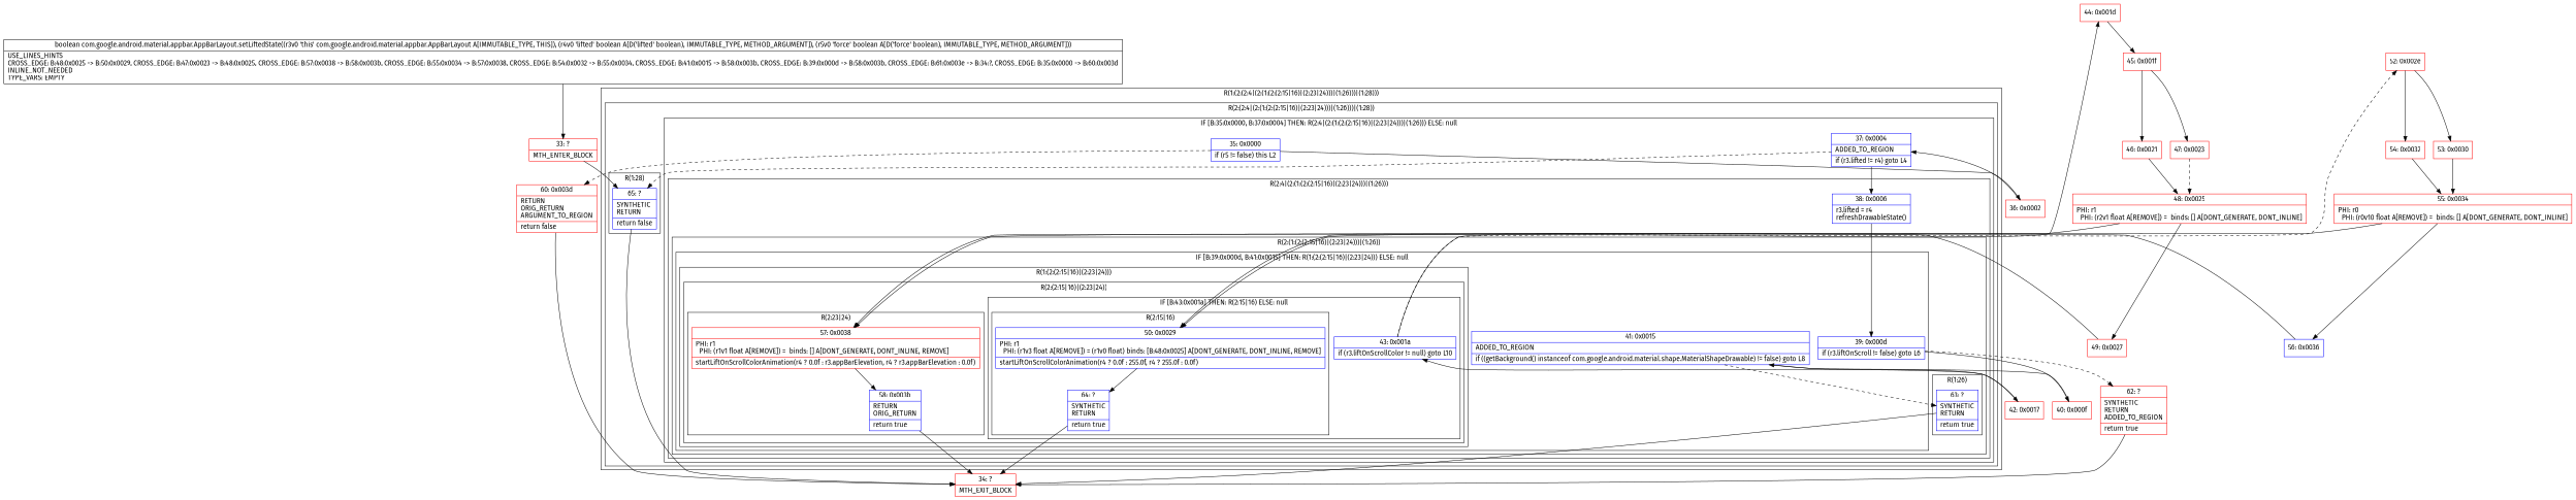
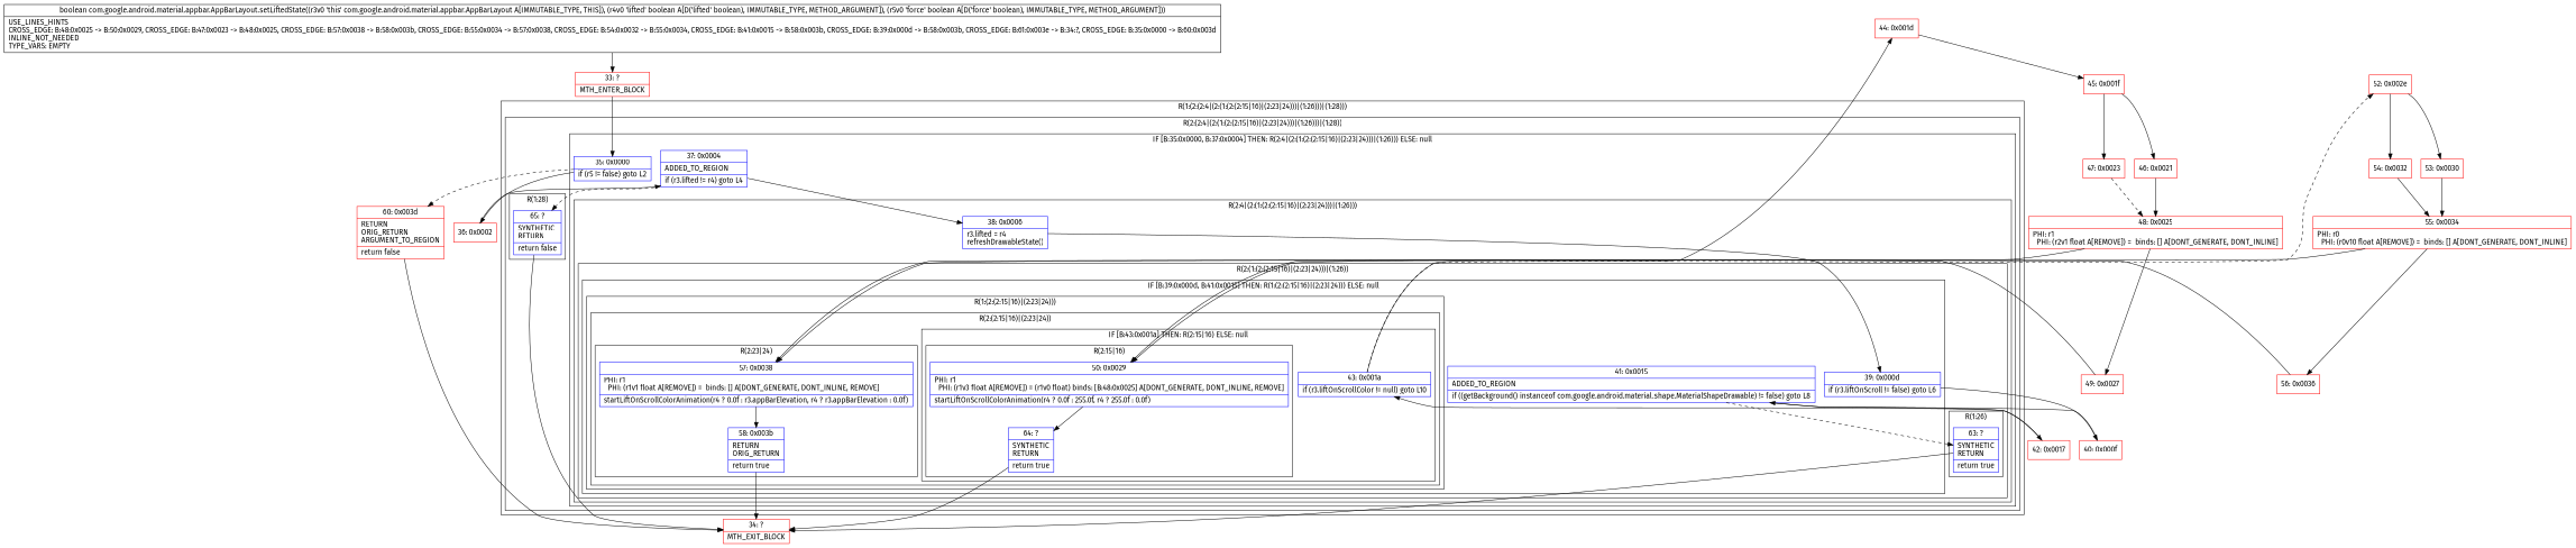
  digraph {
    fontname="Fira Sans"
    node [color=red fontname="Fira Sans" shape=record]
    edge [fontname="Fira Sans"]
    n1 [color=blue label="{50\:\ 0x0029|PHI: r1 \l  PHI: (r1v3 float A[REMOVE]) = (r1v0 float) binds: [B:48:0x0025] A[DONT_GENERATE, DONT_INLINE, REMOVE]\l|startLiftOnScrollColorAnimation(r4 ? 0.0f : 255.0f, r4 ? 255.0f : 0.0f)\l}"]
    n2 [color=blue label="{64\:\ ?|SYNTHETIC\lRETURN\l|return true\l}"]
    n3 [color=blue label="{43\:\ 0x001a|if (r3.liftOnScrollColor != null) goto L10\l}"]
-   n4 [label="{57\:\ 0x0038|PHI: r1 \l  PHI: (r1v1 float A[REMOVE]) =  binds: [] A[DONT_GENERATE, DONT_INLINE, REMOVE]\l|startLiftOnScrollColorAnimation(r4 ? 0.0f : r3.appBarElevation, r4 ? r3.appBarElevation : 0.0f)\l}"]
+   n4 [color=blue label="{57\:\ 0x0038|PHI: r1 \l  PHI: (r1v1 float A[REMOVE]) =  binds: [] A[DONT_GENERATE, DONT_INLINE, REMOVE]\l|startLiftOnScrollColorAnimation(r4 ? 0.0f : r3.appBarElevation, r4 ? r3.appBarElevation : 0.0f)\l}"]
    n5 [color=blue label="{58\:\ 0x003b|RETURN\lORIG_RETURN\l|return true\l}"]
    n6 [color=blue label="{39\:\ 0x000d|if (r3.liftOnScroll != false) goto L6\l}"]
    n7 [color=blue label="{41\:\ 0x0015|ADDED_TO_REGION\l|if ((getBackground() instanceof com.google.android.material.shape.MaterialShapeDrawable) != false) goto L8\l}"]
    n8 [color=blue label="{63\:\ ?|SYNTHETIC\lRETURN\l|return true\l}"]
    n9 [color=blue label="{38\:\ 0x0006|r3.lifted = r4\lrefreshDrawableState()\l}"]
-   n10 [color=blue label="{35\:\ 0x0000|if (r5 != false) this L2\l}"]
+   n10 [color=blue label="{35\:\ 0x0000|if (r5 != false) goto L2\l}"]
    n11 [color=blue label="{37\:\ 0x0004|ADDED_TO_REGION\l|if (r3.lifted != r4) goto L4\l}"]
    n12 [color=blue label="{65\:\ ?|SYNTHETIC\lRETURN\l|return false\l}"]
    n13 [label="{34\:\ ?|MTH_EXIT_BLOCK\l}"]
    n14 [label="{44\:\ 0x001d}"]
    n15 [label="{52\:\ 0x002e}"]
    n16 [label="{40\:\ 0x000f}"]
-   n17 [label="{62\:\ ?|SYNTHETIC\lRETURN\lADDED_TO_REGION\l|return true\l}"]
    n18 [label="{42\:\ 0x0017}"]
    n19 [label="{36\:\ 0x0002}"]
    n20 [label="{60\:\ 0x003d|RETURN\lORIG_RETURN\lARGUMENT_TO_REGION\l|return false\l}"]
    n21 [label="{45\:\ 0x001f}"]
    n22 [label="{53\:\ 0x0030}"]
    n23 [label="{54\:\ 0x0032}"]
    n24 [label="{33\:\ ?|MTH_ENTER_BLOCK\l}"]
    n25 [label="{46\:\ 0x0021}"]
    n26 [label="{47\:\ 0x0023}"]
    n27 [label="{48\:\ 0x0025|PHI: r1 \l  PHI: (r2v1 float A[REMOVE]) =  binds: [] A[DONT_GENERATE, DONT_INLINE]\l}"]
    n28 [label="{49\:\ 0x0027}"]
    n29 [label="{55\:\ 0x0034|PHI: r0 \l  PHI: (r0v10 float A[REMOVE]) =  binds: [] A[DONT_GENERATE, DONT_INLINE]\l}"]
-   n30 [color=blue label="{56\:\ 0x0036}"]
+   n30 [label="{56\:\ 0x0036}"]
    n31 [label="{boolean com.google.android.material.appbar.AppBarLayout.setLiftedState((r3v0 'this' com.google.android.material.appbar.AppBarLayout A[IMMUTABLE_TYPE, THIS]), (r4v0 'lifted' boolean A[D('lifted' boolean), IMMUTABLE_TYPE, METHOD_ARGUMENT]), (r5v0 'force' boolean A[D('force' boolean), IMMUTABLE_TYPE, METHOD_ARGUMENT]))  | USE_LINES_HINTS\lCROSS_EDGE: B:48:0x0025 \-\> B:50:0x0029, CROSS_EDGE: B:47:0x0023 \-\> B:48:0x0025, CROSS_EDGE: B:57:0x0038 \-\> B:58:0x003b, CROSS_EDGE: B:55:0x0034 \-\> B:57:0x0038, CROSS_EDGE: B:54:0x0032 \-\> B:55:0x0034, CROSS_EDGE: B:41:0x0015 \-\> B:58:0x003b, CROSS_EDGE: B:39:0x000d \-\> B:58:0x003b, CROSS_EDGE: B:61:0x003e \-\> B:34:?, CROSS_EDGE: B:35:0x0000 \-\> B:60:0x003d\lINLINE_NOT_NEEDED\lTYPE_VARS: EMPTY\l}" color=""]
    subgraph cluster_1 {
      label="R(1:(2:(2:4|(2:(1:(2:(2:15|16)|(2:23|24)))|(1:26)))|(1:28)))"
      subgraph cluster_2 {
        label="R(2:(2:4|(2:(1:(2:(2:15|16)|(2:23|24)))|(1:26)))|(1:28))"
        subgraph cluster_3 {
          label="IF [B:35:0x0000, B:37:0x0004] THEN: R(2:4|(2:(1:(2:(2:15|16)|(2:23|24)))|(1:26))) ELSE: null"
          n10
          n11
          subgraph cluster_4 {
            label="R(2:4|(2:(1:(2:(2:15|16)|(2:23|24)))|(1:26)))"
            n9
            subgraph cluster_5 {
              label="R(2:(1:(2:(2:15|16)|(2:23|24)))|(1:26))"
              subgraph cluster_6 {
                label="IF [B:39:0x000d, B:41:0x0015] THEN: R(1:(2:(2:15|16)|(2:23|24))) ELSE: null"
                n6
                n7
                subgraph cluster_7 {
                  label="R(1:(2:(2:15|16)|(2:23|24)))"
                  subgraph cluster_8 {
                    label="R(2:(2:15|16)|(2:23|24))"
                    subgraph cluster_9 {
                      label="IF [B:43:0x001a] THEN: R(2:15|16) ELSE: null"
                      n3
                      subgraph cluster_10 {
                        label="R(2:15|16)"
                        n1
                        n2
                      }
                    }
                    subgraph cluster_11 {
                      label="R(2:23|24)"
                      n4
                      n5
                    }
                  }
                }
              }
              subgraph cluster_12 {
                label="R(1:26)"
                n8
              }
            }
          }
        }
        subgraph cluster_13 {
          label="R(1:28)"
          n12
        }
      }
    }
    n1 -> n2
    n2 -> n13
    n3 -> n14
    n3 -> n15 [style=dashed]
    n4 -> n5
    n5 -> n13
    n6 -> n16
-   n6 -> n17 [style=dashed]
    n7 -> n8 [style=dashed]
    n7 -> n18
    n8 -> n13
    n9 -> n6
    n10 -> n19
    n10 -> n20 [style=dashed]
    n11 -> n9
    n11 -> n12 [style=dashed]
    n12 -> n13
    n14 -> n21
    n15 -> n22
    n15 -> n23
    n16 -> n7
-   n17 -> n13
    n18 -> n3
    n19 -> n11
    n20 -> n13
    n21 -> n25
    n21 -> n26
    n22 -> n29
    n23 -> n29
-   n24 -> n12
+   n24 -> n10
    n25 -> n27
    n26 -> n27 [style=dashed]
    n27 -> n1
    n27 -> n28
    n28 -> n1
    n29 -> n4
    n29 -> n30
    n30 -> n4
    n31 -> n24
  }
